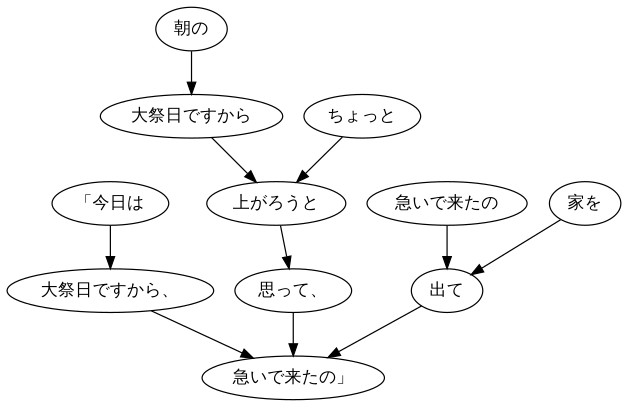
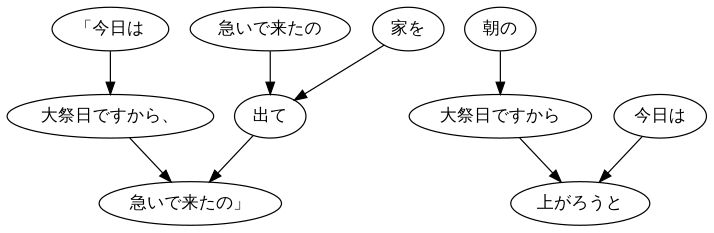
  digraph {
    n1 [label="「今日は"]
    n2 [label="大祭日ですから、"]
    n3 [label="急いで来たの」"]
    n4 [label="朝の"]
    n5 [label="大祭日ですから"]
    n6 [label="上がろうと"]
-   n7 [label="思って、"]
-   n8 [label="ちょっと"]
+   n8 [label="今日は"]
    n9 [label="急いで来たの"]
    n10 [label="出て"]
    n11 [label="家を"]
    n1 -> n2
    n2 -> n3
    n4 -> n5
    n5 -> n6
-   n6 -> n7
-   n7 -> n3
    n8 -> n6
    n9 -> n10
    n10 -> n3
    n11 -> n10
  }
